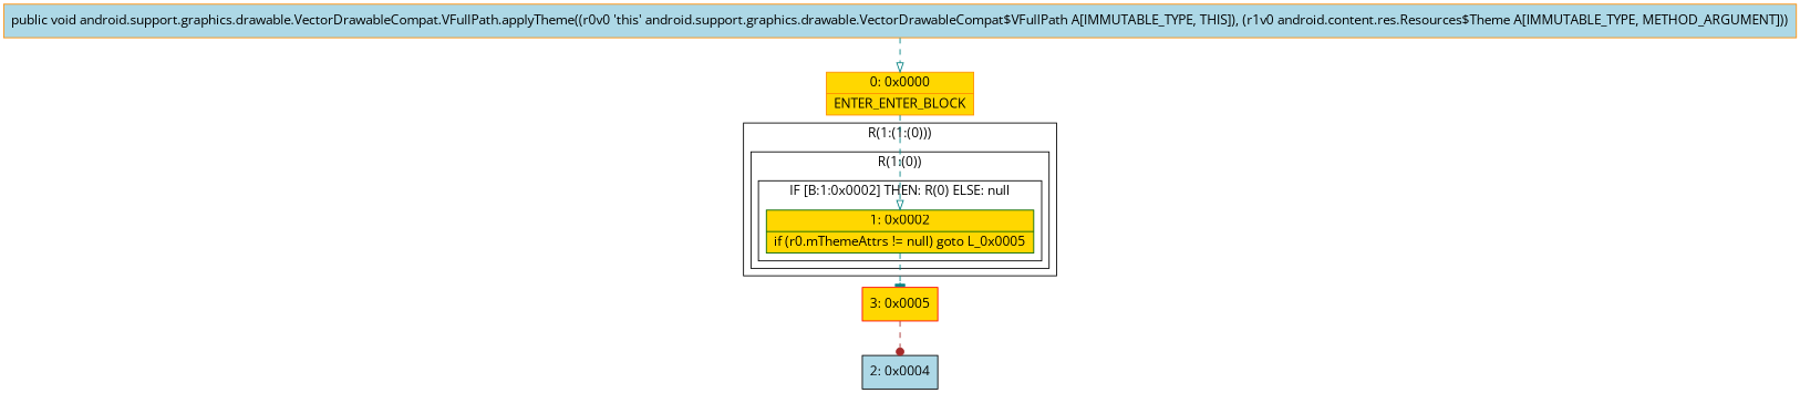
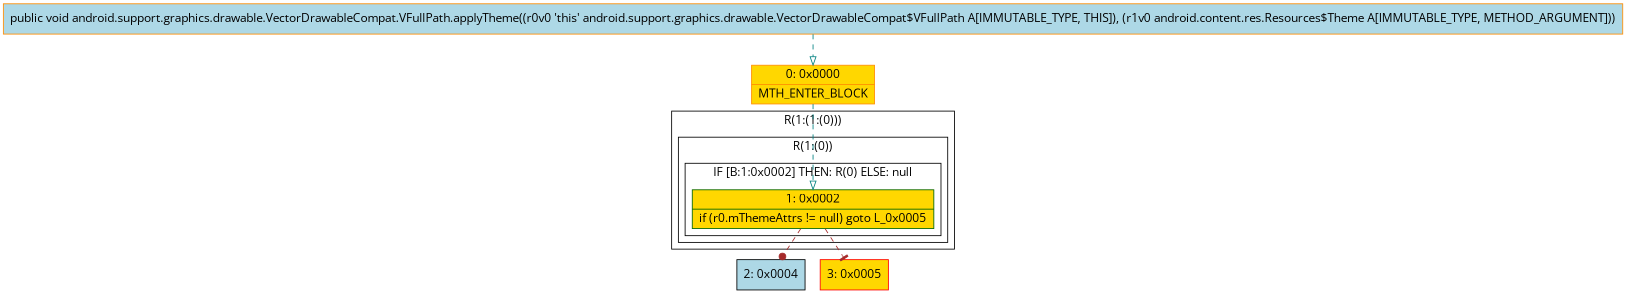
  digraph {
    fontname="Open Sans"
    node [color=darkorange fillcolor=gold fontname="Open Sans" shape=record style=filled]
    edge [arrowhead=onormal color=brown fontname="Open Sans" style=dashed]
    n1 [color=darkgreen label="{1\:\ 0x0002|if (r0.mThemeAttrs != null) goto L_0x0005\l}"]
    n2 [color=black fillcolor=lightblue label="{2\:\ 0x0004}"]
    n3 [color=red label="{3\:\ 0x0005}"]
-   n4 [label="{0\:\ 0x0000|ENTER_ENTER_BLOCK\l}"]
+   n4 [label="{0\:\ 0x0000|MTH_ENTER_BLOCK\l}"]
    n5 [fillcolor=lightblue label="{public void android.support.graphics.drawable.VectorDrawableCompat.VFullPath.applyTheme((r0v0 'this' android.support.graphics.drawable.VectorDrawableCompat$VFullPath A[IMMUTABLE_TYPE, THIS]), (r1v0 android.content.res.Resources$Theme A[IMMUTABLE_TYPE, METHOD_ARGUMENT])) }"]
    subgraph cluster_1 {
      label="R(1:(1:(0)))"
      subgraph cluster_2 {
        label="R(1:(0))"
        subgraph cluster_3 {
          label="IF [B:1:0x0002] THEN: R(0) ELSE: null"
          n1
          subgraph cluster_4 {
            label="R(0)"
          }
        }
      }
    }
-   n3 -> n2 [arrowhead=dot]
-   n1 -> n3 [arrowhead=tee color=teal]
+   n1 -> n2 [arrowhead=dot]
+   n1 -> n3 [arrowhead=tee]
    n4 -> n1 [color=teal]
    n5 -> n4 [color=teal]
  }
